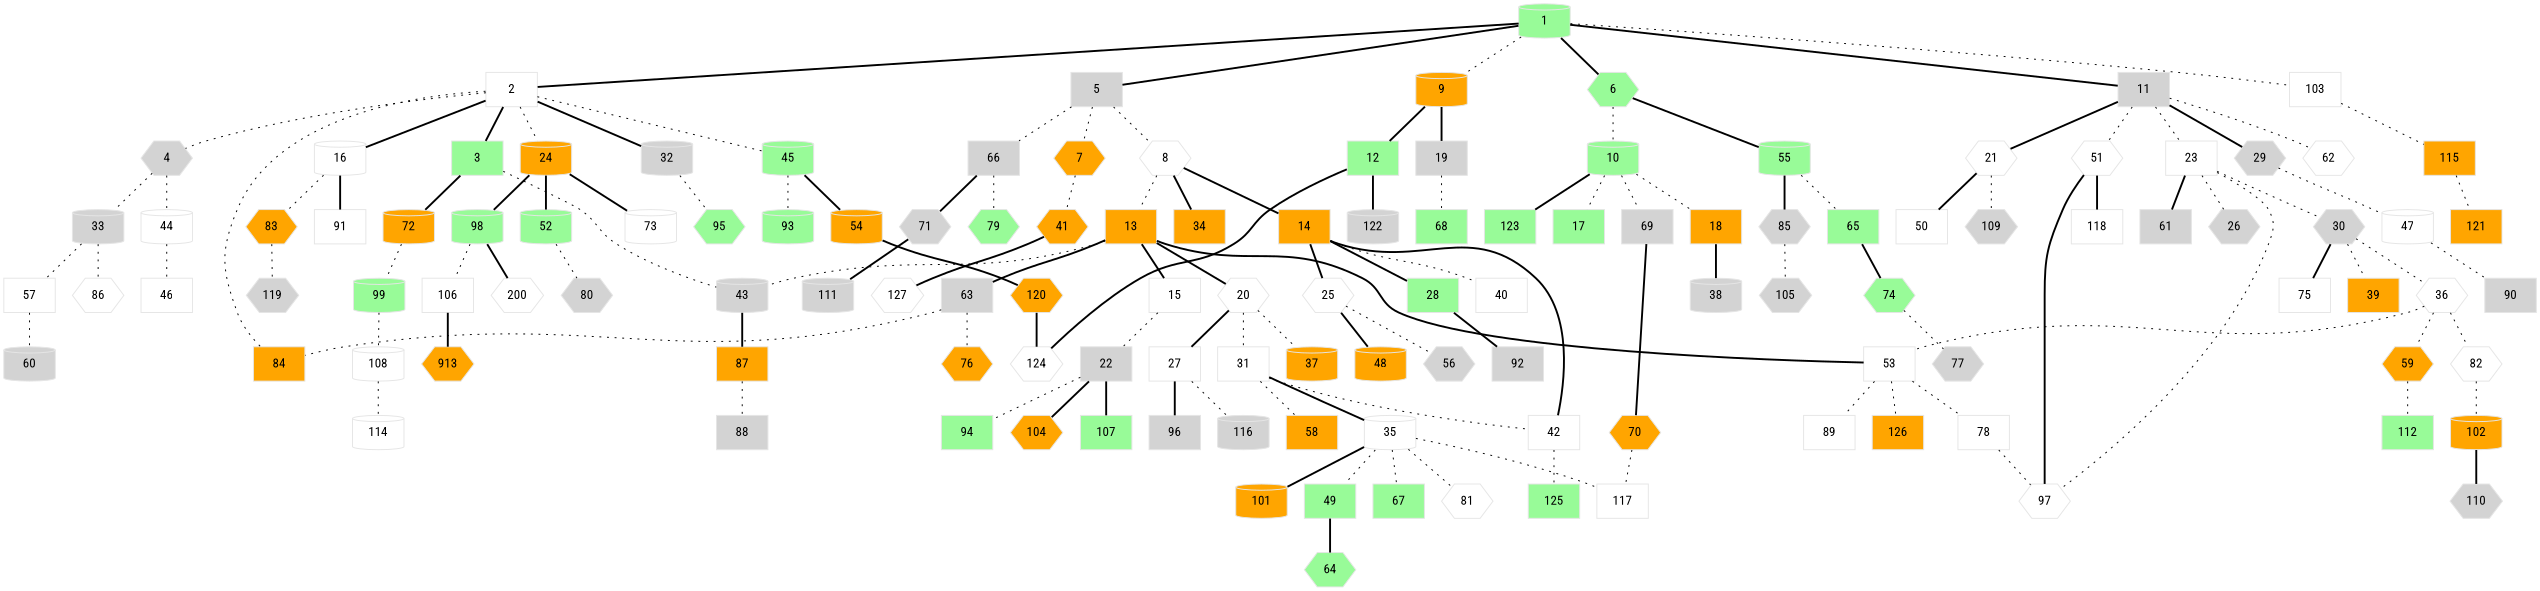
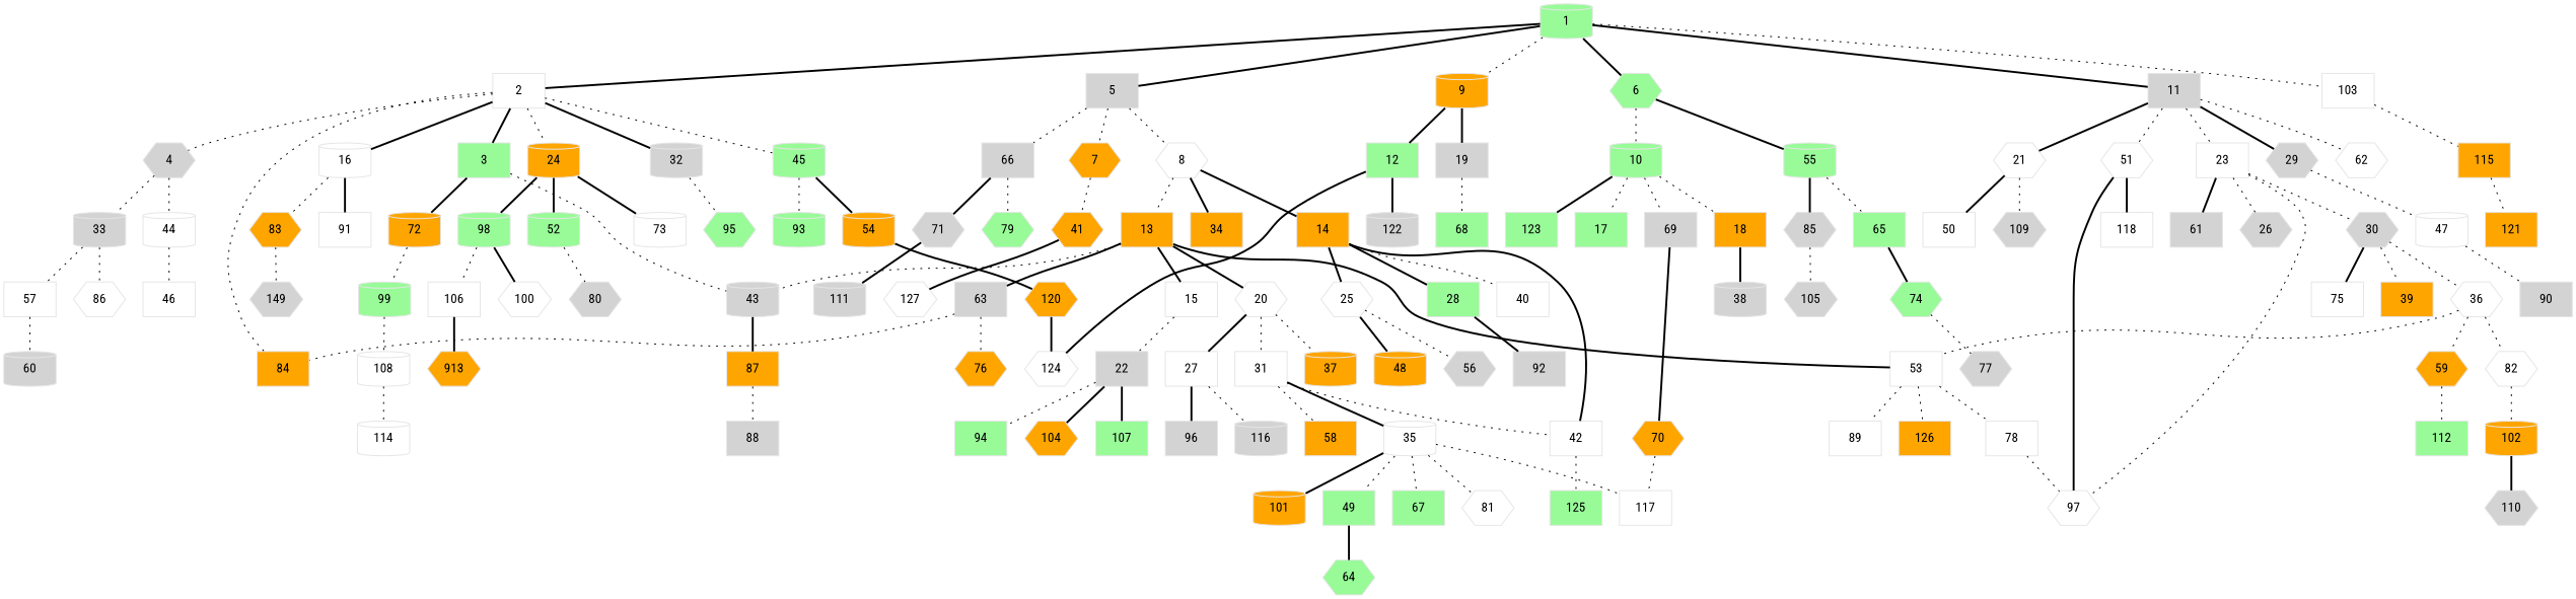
  graph {
    fontname="Roboto Condensed"
    node [color=gray90 fillcolor=white fontname="Roboto Condensed" shape=box style=filled]
    edge [fontname="Roboto Condensed" style=dotted]
    1 [fillcolor=palegreen shape=cylinder]
    2
    5 [fillcolor=lightgrey]
    6 [fillcolor=palegreen shape=hexagon]
    9 [fillcolor=orange shape=cylinder]
    11 [fillcolor=lightgrey]
    103
    3 [fillcolor=palegreen]
    4 [fillcolor=lightgrey shape=hexagon]
    16 [shape=cylinder]
    24 [fillcolor=orange shape=cylinder]
    32 [fillcolor=lightgrey shape=cylinder]
    45 [fillcolor=palegreen shape=cylinder]
    84 [fillcolor=orange]
    7 [fillcolor=orange shape=hexagon]
    8 [shape=hexagon]
    66 [fillcolor=lightgrey]
    10 [fillcolor=palegreen shape=cylinder]
    55 [fillcolor=palegreen shape=cylinder]
    12 [fillcolor=palegreen]
    19 [fillcolor=lightgrey]
    21 [shape=hexagon]
    23
    29 [fillcolor=lightgrey shape=hexagon]
    51 [shape=hexagon]
    62 [shape=hexagon]
    115 [fillcolor=orange]
    43 [fillcolor=lightgrey shape=cylinder]
    72 [fillcolor=orange shape=cylinder]
    33 [fillcolor=lightgrey shape=cylinder]
    44 [shape=cylinder]
    83 [fillcolor=orange shape=hexagon]
    91
    52 [fillcolor=palegreen shape=cylinder]
    73 [shape=cylinder]
    98 [fillcolor=palegreen shape=cylinder]
    95 [fillcolor=palegreen shape=hexagon]
    54 [fillcolor=orange shape=cylinder]
    93 [fillcolor=palegreen shape=cylinder]
    87 [fillcolor=orange]
    99 [fillcolor=palegreen shape=cylinder]
    57
    86 [shape=hexagon]
    46
    41 [fillcolor=orange shape=hexagon]
    13 [fillcolor=orange]
    14 [fillcolor=orange]
    34 [fillcolor=orange]
    71 [fillcolor=lightgrey shape=hexagon]
    79 [fillcolor=palegreen shape=hexagon]
    17 [fillcolor=palegreen]
    18 [fillcolor=orange]
    69 [fillcolor=lightgrey]
    123 [fillcolor=palegreen]
    65 [fillcolor=palegreen]
    85 [fillcolor=lightgrey shape=hexagon]
    127 [shape=hexagon]
    15
    20 [shape=hexagon]
    53
    63 [fillcolor=lightgrey]
    25 [shape=hexagon]
    28 [fillcolor=palegreen]
    40
    42
    122 [fillcolor=lightgrey shape=cylinder]
    124 [shape=hexagon]
    68 [fillcolor=palegreen]
    38 [fillcolor=lightgrey shape=cylinder]
    70 [fillcolor=orange shape=hexagon]
    50
    109 [fillcolor=lightgrey shape=hexagon]
    26 [fillcolor=lightgrey shape=hexagon]
    30 [fillcolor=lightgrey shape=hexagon]
    61 [fillcolor=lightgrey]
    97 [shape=hexagon]
    47 [shape=cylinder]
    118
    22 [fillcolor=lightgrey]
    27
    31
    37 [fillcolor=orange shape=cylinder]
    78
    89
    126 [fillcolor=orange]
    76 [fillcolor=orange shape=hexagon]
    48 [fillcolor=orange shape=cylinder]
    56 [fillcolor=lightgrey shape=hexagon]
    92 [fillcolor=lightgrey]
    125 [fillcolor=palegreen]
    94 [fillcolor=palegreen]
    104 [fillcolor=orange shape=hexagon]
    107 [fillcolor=palegreen]
-   119 [fillcolor=lightgrey shape=hexagon]
+   119 [fillcolor=lightgrey shape=hexagon label=149]
    96 [fillcolor=lightgrey]
    116 [fillcolor=lightgrey shape=cylinder]
    35 [shape=cylinder]
    58 [fillcolor=orange]
    36 [shape=hexagon]
    39 [fillcolor=orange]
    75
    80 [fillcolor=lightgrey shape=hexagon]
-   100 [shape=hexagon label=200]
+   100 [shape=hexagon]
    106
    90 [fillcolor=lightgrey]
    59 [fillcolor=orange shape=hexagon]
    82 [shape=hexagon]
    49 [fillcolor=palegreen]
    67 [fillcolor=palegreen]
    81 [shape=hexagon]
    101 [fillcolor=orange shape=cylinder]
    117
    60 [fillcolor=lightgrey shape=cylinder]
    64 [fillcolor=palegreen shape=hexagon]
    112 [fillcolor=palegreen]
    102 [fillcolor=orange shape=cylinder]
    88 [fillcolor=lightgrey]
    120 [fillcolor=orange shape=hexagon]
    74 [fillcolor=palegreen shape=hexagon]
    105 [fillcolor=lightgrey shape=hexagon]
    77 [fillcolor=lightgrey shape=hexagon]
    111 [fillcolor=lightgrey shape=cylinder]
    108 [shape=cylinder]
    110 [fillcolor=lightgrey shape=hexagon]
    n125 [fillcolor=orange label=913 shape=hexagon]
    114 [shape=cylinder]
    121 [fillcolor=orange]
    1 -- 2 [style=bold]
    1 -- 5 [style=bold]
    1 -- 6 [style=bold]
    1 -- 9
    1 -- 11 [style=bold]
    1 -- 103
    2 -- 3 [style=bold]
    2 -- 4
    2 -- 16 [style=bold]
    2 -- 24
    2 -- 32 [style=bold]
    2 -- 45
    2 -- 84
    5 -- 7
    5 -- 8
    5 -- 66
    6 -- 10
    6 -- 55 [style=bold]
    9 -- 12 [style=bold]
    9 -- 19 [style=bold]
    11 -- 21 [style=bold]
    11 -- 23
    11 -- 29 [style=bold]
    11 -- 51
    11 -- 62
    103 -- 115
    3 -- 43
    3 -- 72 [style=bold]
    4 -- 33
    4 -- 44
    16 -- 83
    16 -- 91 [style=bold]
    24 -- 52 [style=bold]
    24 -- 73 [style=bold]
    24 -- 98 [style=bold]
    32 -- 95
    45 -- 54 [style=bold]
    45 -- 93
    7 -- 41
    8 -- 13
    8 -- 14 [style=bold]
    8 -- 34 [style=bold]
    66 -- 71 [style=bold]
    66 -- 79
    10 -- 17
    10 -- 18
    10 -- 69
    10 -- 123 [style=bold]
    55 -- 65
    55 -- 85 [style=bold]
    12 -- 122 [style=bold]
    12 -- 124 [style=bold]
    19 -- 68
    21 -- 50 [style=bold]
    21 -- 109
    23 -- 26
    23 -- 30
    23 -- 61 [style=bold]
    23 -- 97
    29 -- 47
    51 -- 97 [style=bold]
    51 -- 118 [style=bold]
    115 -- 121
    43 -- 87 [style=bold]
    72 -- 99
    33 -- 57
    33 -- 86
    44 -- 46
    83 -- 119
    52 -- 80
    98 -- 100 [style=bold]
    98 -- 106
    54 -- 120 [style=bold]
    87 -- 88
    99 -- 108
    57 -- 60
    41 -- 127 [style=bold]
    13 -- 43
    13 -- 15 [style=bold]
    13 -- 20 [style=bold]
    13 -- 53 [style=bold]
    13 -- 63 [style=bold]
    14 -- 25 [style=bold]
    14 -- 28 [style=bold]
    14 -- 40
    14 -- 42 [style=bold]
    71 -- 111 [style=bold]
    18 -- 38 [style=bold]
    69 -- 70 [style=bold]
    65 -- 74 [style=bold]
    85 -- 105
    15 -- 22
    20 -- 27 [style=bold]
    20 -- 31
    20 -- 37
    53 -- 78
    53 -- 89
    53 -- 126
    63 -- 84
    63 -- 76
    25 -- 48 [style=bold]
    25 -- 56
    28 -- 92 [style=bold]
    42 -- 125
    70 -- 117
    30 -- 36
    30 -- 39
    30 -- 75 [style=bold]
    47 -- 90
    22 -- 94
    22 -- 104 [style=bold]
    22 -- 107 [style=bold]
    27 -- 96 [style=bold]
    27 -- 116
    31 -- 42
    31 -- 35 [style=bold]
    31 -- 58
    78 -- 97
    35 -- 49
    35 -- 67
    35 -- 81
    35 -- 101 [style=bold]
    35 -- 117
    36 -- 53
    36 -- 59
    36 -- 82
    106 -- n125 [style=bold]
    59 -- 112
    82 -- 102
    49 -- 64 [style=bold]
    102 -- 110 [style=bold]
    120 -- 124 [style=bold]
    74 -- 77
    108 -- 114
  }
